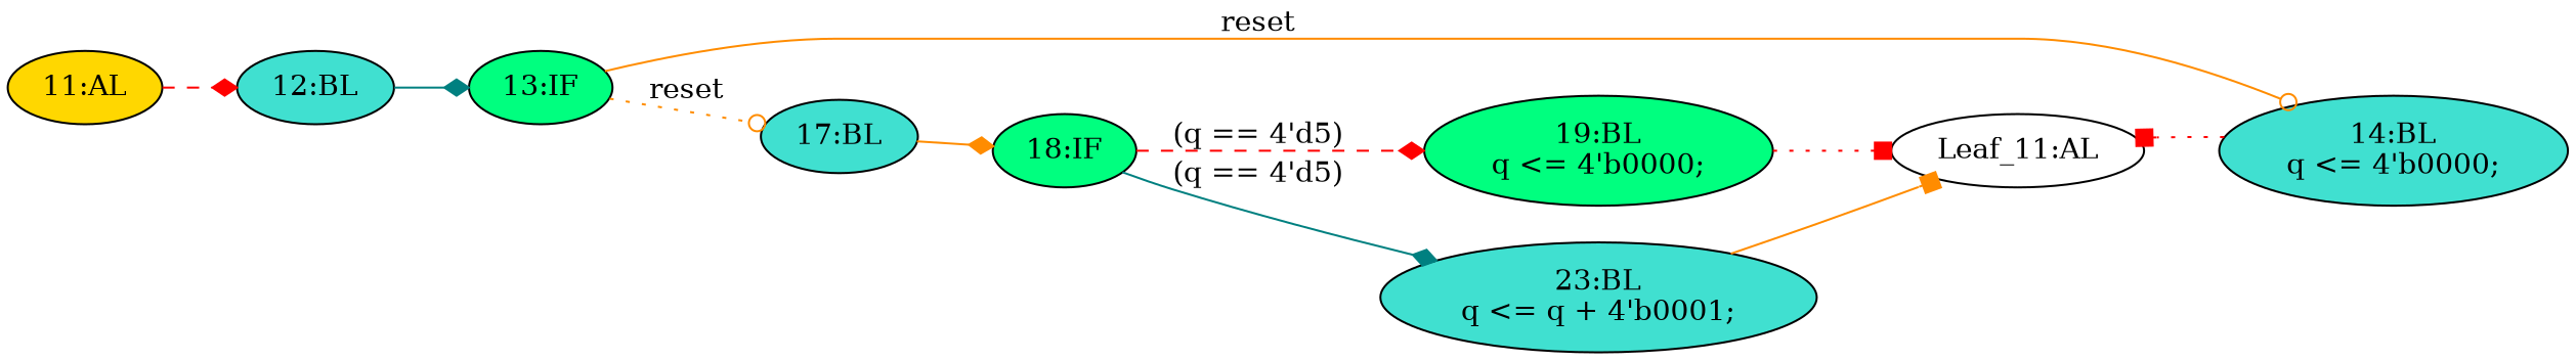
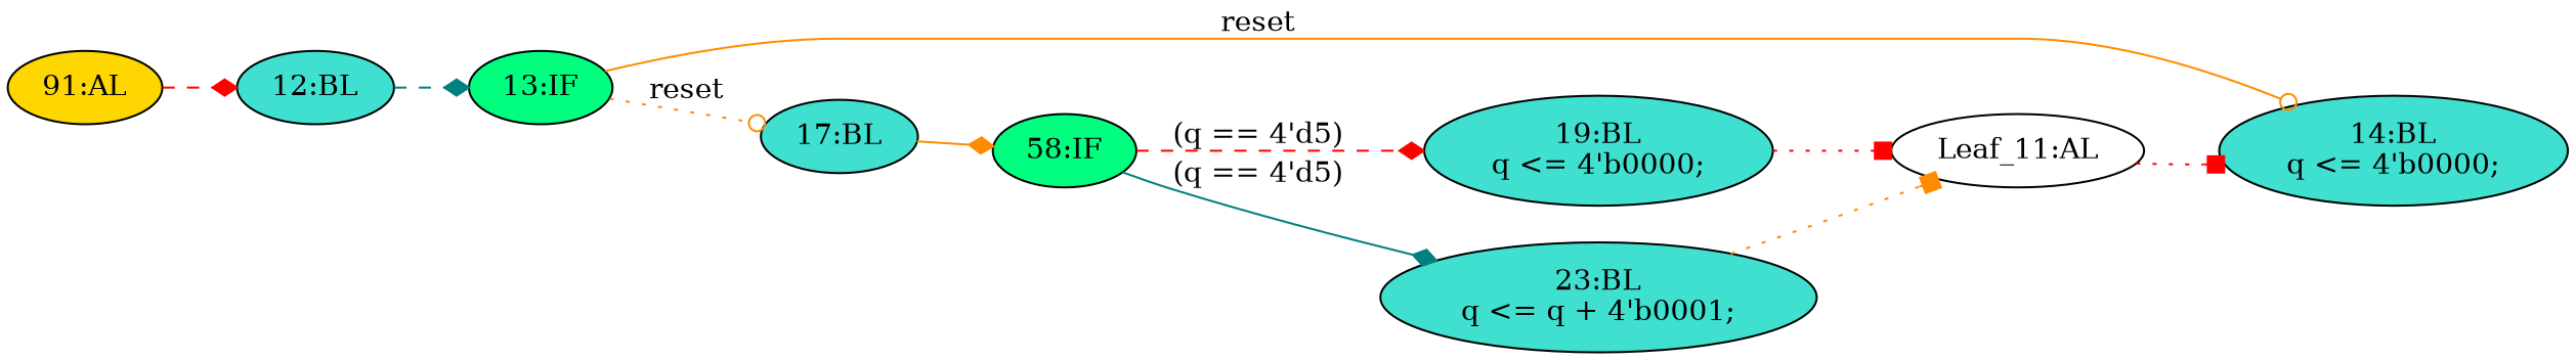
  strict digraph {
    rankdir=LR
    node [fillcolor=turquoise statements="[]" style=filled typ=Block]
    edge [arrowhead=diamond color=red cond="[]" lineno=None style=dotted]
-   n1 [ast="<pyverilog.vparser.ast.Block object at 0x7f02b16c1690>" fillcolor=springgreen label="19:BL\nq <= 4'b0000;" statements="[<pyverilog.vparser.ast.NonblockingSubstitution object at 0x7f02b16c1450>]"]
+   n1 [ast="<pyverilog.vparser.ast.Block object at 0x7f02b16c1690>" label="19:BL\nq <= 4'b0000;" statements="[<pyverilog.vparser.ast.NonblockingSubstitution object at 0x7f02b16c1450>]"]
    n2 [def_var="['q']" label="Leaf_11:AL" fillcolor="" statements="" style="" typ=""]
    n3 [ast="<pyverilog.vparser.ast.Block object at 0x7f02b16c1810>" label="14:BL\nq <= 4'b0000;" statements="[<pyverilog.vparser.ast.NonblockingSubstitution object at 0x7f02b16c16d0>]"]
    n4 [ast="<pyverilog.vparser.ast.IfStatement object at 0x7f02b16c19d0>" fillcolor=springgreen label="13:IF" typ=IfStatement]
    n5 [ast="<pyverilog.vparser.ast.Block object at 0x7f02b16c1a50>" label="17:BL"]
-   n6 [ast="<pyverilog.vparser.ast.IfStatement object at 0x7f02b16c1a90>" fillcolor=springgreen label="18:IF" typ=IfStatement]
+   n6 [ast="<pyverilog.vparser.ast.IfStatement object at 0x7f02b16c1a90>" fillcolor=springgreen label="58:IF" typ=IfStatement]
    n7 [ast="<pyverilog.vparser.ast.Block object at 0x7f02b16c1ad0>" label="23:BL\nq <= q + 4'b0001;" statements="[<pyverilog.vparser.ast.NonblockingSubstitution object at 0x7f02b16c1b10>]"]
    n8 [ast="<pyverilog.vparser.ast.Block object at 0x7f02b16c1990>" label="12:BL"]
-   n9 [ast="<pyverilog.vparser.ast.Always object at 0x7f02b16c1850>" clk_sens=True fillcolor=gold label="11:AL" sens="['clk']" typ=Always use_var="['reset', 'q']"]
+   n9 [ast="<pyverilog.vparser.ast.Always object at 0x7f02b16c1850>" clk_sens=True fillcolor=gold label="91:AL" sens="['clk']" typ=Always use_var="['reset', 'q']"]
    n1 -> n2 [arrowhead=box]
-   n3 -> n2 [arrowhead=box]
+   n2 -> n3 [arrowhead=box]
    n4 -> n3 [arrowhead=odot color=darkorange cond="['reset']" label=reset lineno=13 style=solid]
    n4 -> n5 [arrowhead=odot color=darkorange cond="['reset']" label=reset lineno=13]
    n5 -> n6 [color=darkorange style=solid]
    n6 -> n1 [cond="['q']" label="(q == 4'd5)" lineno=18 style=dashed]
    n6 -> n7 [color=teal cond="['q']" label="(q == 4'd5)" lineno=18 style=solid]
-   n7 -> n2 [arrowhead=box color=darkorange style=solid]
-   n8 -> n4 [color=teal style=solid]
+   n7 -> n2 [arrowhead=box color=darkorange]
+   n8 -> n4 [color=teal style=dashed]
    n9 -> n8 [style=dashed]
  }
